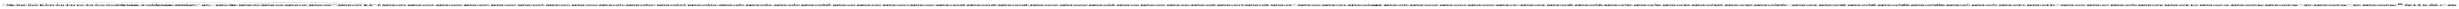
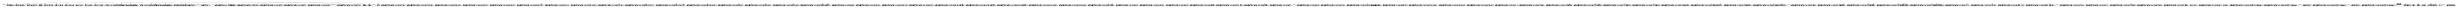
  digraph {
    rankdir=TB
    node [shape=box]
    edge [constraint=false]
    n1 [label="ls U"]
-   n2 [label="cat ssh2change.py U"]
+   n2 [label="cat ssh2john.py U"]
    n3 [label="nmap 192.168.128.0 A0 "]
    n4 [label="clear U"]
    n5 [label="ls U"]
    n6 [label="nmap U"]
    n7 [label="ifconfig U"]
    n8 [label="nmap 192.168.128.0/24 A0 "]
    n9 [label="ifconfig U"]
    n10 [label="nmap 10.1.135.0/24 A0 "]
    n11 [label="nmap 10.1.135.0/ A0 "]
    n12 [label="nmap 10.1.135.0/16 A0 "]
    n13 [label="ping 172.18.1.5 U"]
    n14 [label="nmap 172.18.1.5 A0 "]
    n15 [label="nmap -sV 172.18.1.5 A0 "]
    n16 [label="curl http://172.18.1.5:10000/password_change.cgi -d 'user=root&pam=&expired=2 U"]
    n17 [label="curl http://172.18.1.5:10000/password_change.cgi -d 'user=root&pam=&expired=2 U"]
    n18 [label="git clone https://github.com/jas502n/CVE-2019-15107 U"]
    n19 [label="ls U"]
    n20 [label="cd CVE-2019-15107/ U"]
    n21 [label="ls U"]
    n22 [label="python CVE_2019_15107.py U"]
    n23 [label="cat README.md U"]
    n24 [label="python CVE_2019_15107.py https://172.18.1.5:10000 U"]
    n25 [label="python CVE_2019_15107.py https://172.18.1.5:10000 id U"]
    n26 [label="python CVE_2019_15107.py http://172.18.1.5:10000 ls U"]
    n27 [label="python CVE_2019_15107.py http://172.18.1.5:10000 pwd U"]
    n28 [label="ls /root U"]
    n29 [label="python CVE_2019_15107.py http://172.18.1.5:10000 ls /root U"]
    n30 [label="python CVE_2019_15107.py http://172.18.1.5:10000 ls /root/ U"]
    n31 [label="python CVE_2019_15107.py http://172.18.1.5:10000 ls /root/; pwd U"]
    n32 [label="python CVE_2019_15107.py http://172.18.1.5:10000 cd /root/; pwd U"]
    n33 [label="python CVE_2019_15107.py http://172.18.1.5:10000 cd /root/; ls U"]
    n34 [label="python CVE_2019_15107.py http://172.18.1.5:10000 cd /root/; ls U"]
    n35 [label="python CVE_2019_15107.py http://172.18.1.5:10000 cd /root/; ls -al U"]
    n36 [label="python CVE_2019_15107.py http://172.18.1.5:10000 ls /root/; U"]
    n37 [label="python CVE_2019_15107.py http://172.18.1.5:10000 ls /root/ pwd; U"]
    n38 [label="python CVE_2019_15107.py http://172.18.1.5:10000 ls -al /root/; U"]
    n39 [label="python CVE_2019_15107.py http://172.18.1.5:10000 bash -c 'cd /root; ls'; U"]
    n40 [label="python CVE_2019_15107.py http://172.18.1.5:10000 bash -c 'cd /root; ls -al'; U"]
    n41 [label="python CVE_2019_15107.py http://172.18.1.5:10000 bash -c 'cd /root; pwd'; U"]
    n42 [label="python CVE_2019_15107.py http://172.18.1.5:10000 bash -c 'ls'; U"]
    n43 [label="python CVE_2019_15107.py http://172.18.1.5:10000 bash -c 'pwd'; U"]
    n44 [label="python CVE_2019_15107.py http://172.18.1.5:10000 bash -c 'pwd' U"]
    n45 [label="python CVE_2019_15107.py http://172.18.1.5:10000 /bin/bash -c 'echo anal' U"]
    n46 [label="python CVE_2019_15107.py http://172.18.1.5:10000 pwd U"]
    n47 [label="python CVE_2019_15107.py http://172.18.1.5:10000 cd /root U"]
    n48 [label="python CVE_2019_15107.py http://172.18.1.5:10000 cd /root/ & ls U"]
    n49 [label="python CVE_2019_15107.py http://172.18.1.5:10000 cd /root/ U"]
    n50 [label="python CVE_2019_15107.py http://172.18.1.5:10000 cd /root/ & echo hello U"]
    n51 [label="python CVE_2019_15107.py http://172.18.1.5:10000 'cd /root/ & echo hello' U"]
    n52 [label="python CVE_2019_15107.py http://172.18.1.5:10000 'cd /root/ && echo hello' U"]
    n53 [label="python CVE_2019_15107.py http://172.18.1.5:10000 'cd /root/ && pwd' U"]
    n54 [label="python CVE_2019_15107.py http://172.18.1.5:10000 cd /root/ && pwd U"]
    n55 [label="python CVE_2019_15107.py http://172.18.1.5:10000 cat /root/flag U"]
    n56 [label="python CVE_2019_15107.py http://172.18.1.5:10000 pwd U"]
    n57 [label="python CVE_2019_15107.py http://172.18.1.5:10000 cd /root/ U"]
    n58 [label="python CVE_2019_15107.py http://172.18.1.5:10000 pwd U"]
    n59 [label="python CVE_2019_15107.py http://172.18.1.5:10000 touch file U"]
    n60 [label="python CVE_2019_15107.py http://172.18.1.5:10000 ls /root/ > file U"]
    n61 [label="python CVE_2019_15107.py http://172.18.1.5:10000 cat file U"]
    n62 [label="python CVE_2019_15107.py http://172.18.1.5:10000 ls U"]
    n63 [label="ls U"]
    n64 [label="python CVE_2019_15107.py http://172.18.1.5:10000 pwd U"]
    n65 [label="python CVE_2019_15107.py http://172.18.1.5:10000 'ls /root' U"]
    n66 [label="python CVE_2019_15107.py http://172.18.1.5:10000 'cat /root/WARNING-READ-ME.txt' U"]
    n67 [label="python CVE_2019_15107.py http://172.18.1.5:10000 'find *.txt' U"]
    n68 [label="python CVE_2019_15107.py http://172.18.1.5:10000 'cd /root/ && pwd' U"]
    n69 [label="python CVE_2019_15107.py http://172.18.1.5:10000 'cd /root/; pwd' U"]
    n70 [label="python CVE_2019_15107.py http://172.18.1.5:10000 'cd /root; pwd' U"]
    n71 [label="python CVE_2019_15107.py http://172.18.1.5:10000 'ls /' U"]
    n72 [label="python CVE_2019_15107.py http://172.18.1.5:10000 'ls /home' U"]
    n73 [label="python CVE_2019_15107.py http://172.18.1.5:10000 'ls /home/alive' U"]
    n74 [label="python CVE_2019_15107.py http://172.18.1.5:10000 'ls -al /home/alice' U"]
    n75 [label="python CVE_2019_15107.py http://172.18.1.5:10000 'ls -al /home/bob' U"]
    n76 [label="python CVE_2019_15107.py http://172.18.1.5:10000 'ls -al /home/eve' U"]
    n77 [label="python CVE_2019_15107.py http://172.18.1.5:10000 'ls /home/eve/.ssh' U"]
    n78 [label="python CVE_2019_15107.py http://172.18.1.5:10000 'cat /home/eve/.ssh/id_rsa' U"]
    n79 [label="python CVE_2019_15107.py http://172.18.1.5:10000 'ls /home/eve/.ssh' U"]
    n80 [label="python CVE_2019_15107.py http://172.18.1.5:10000 'cat /home/eve/.ssh/id_rsa.pub' U"]
    n81 [label="ls U"]
    n82 [label="python CVE_2019_15107.py http://172.18.1.5:10000 'ls /home' U"]
    n83 [label="python CVE_2019_15107.py http://172.18.1.5:10000 'ls /home/debian' U"]
    n84 [label="python CVE_2019_15107.py http://172.18.1.5:10000 'ls -al /home/debian' U"]
    n85 [label="python CVE_2019_15107.py http://172.18.1.5:10000 'ls -al /home/debian/.ansible' U"]
    n86 [label="python CVE_2019_15107.py http://172.18.1.5:10000 'ls -al /home/debian/.ansible/tmp' U"]
    n87 [label="python CVE_2019_15107.py http://172.18.1.5:10000 'ls -al /' U"]
    n88 [label="python CVE_2019_15107.py http://172.18.1.5:10000 'ls -al /root' U"]
    n89 [label="python CVE_2019_15107.py http://172.18.1.5:10000 'find -L / *.txt' U"]
    n90 [label="python CVE_2019_15107.py http://172.18.1.5:10000 'find -L / -name *.txt' U"]
    n91 [label="ls U"]
    n92 [label="python CVE_2019_15107.py http://172.18.1.5:10000 'ls /root' U"]
    n93 [label="python CVE_2019_15107.py http://172.18.1.5:10000 'ls /' U"]
    n94 [label="python CVE_2019_15107.py http://172.18.1.5:10000 'ls -al /home' U"]
    n95 [label="python CVE_2019_15107.py http://172.18.1.5:10000 'ls /home' U"]
    n96 [label="python CVE_2019_15107.py http://172.18.1.5:10000 'ls /home' U"]
    n97 [label="ping 172.18.1.5 U"]
    n98 [label="python CVE_2019_15107.py http://172.18.1.5:10000 'pwd' U"]
    n99 [label="nc -l 8080 U"]
    n100 [label="python CVE_2019_15107.py http://172.18.1.5:10000 'nc -e /bin/sh 10.1.135.83 8080' U"]
    n101 [label="python CVE_2019_15107.py http://172.18.1.5:10000 'nc -e /bin/sh 10.1.135.83 8080' U"]
    n102 [label="ls U"]
    n103 [label="cd CVE-2019-15107/ U"]
    n104 [label="python CVE_2019_15107.py http://172.18.1.5:10000 'nc -e /bin/sh 10.1.135.83 8080' U"]
    n105 [label="ls U"]
    n106 [label="cd CVE-2019-15107/ U"]
    n107 [label="python CVE_2019_15107.py http://172.18.1.5:10000 'nc -e /bin/sh 10.1.135.83 8080' U"]
    n108 [label="aaaaaaaaaaa U"]
    n109 [label="ive had enough U"]
    n110 [label="help U"]
    n111 [label="please U"]
    n112 [label="i beg you U"]
    n113 [label="to je tak na picu lmao U"]
    n114 [label="cd .. U"]
    n115 [label="ls U"]
    n116 [label="python ssh2john.py U"]
    n1 -> n2
    n2 -> n3
    n3 -> n8
    n4 -> n5
    n5 -> n6
    n6 -> n7
    n7 -> n3
    n8 -> n9
    n9 -> n10
    n10 -> n11
    n11 -> n12
    n12 -> n13
    n13 -> n14
    n14 -> n15
    n15 -> n16
    n16 -> n17
    n17 -> n18
    n18 -> n19
    n19 -> n20
    n20 -> n21
    n21 -> n22
    n22 -> n23
    n23 -> n24
    n24 -> n25
    n25 -> n26
    n26 -> n27
    n27 -> n28
    n28 -> n29
    n29 -> n24
    n30 -> n31
    n31 -> n32
    n32 -> n33
    n33 -> n34
    n34 -> n35
    n35 -> n36
    n36 -> n37
    n37 -> n38
    n38 -> n39
    n39 -> n40
    n40 -> n41
    n41 -> n42
    n42 -> n43
    n43 -> n44
    n44 -> n45
    n45 -> n46
    n46 -> n47
    n47 -> n48
    n48 -> n49
    n49 -> n50
    n50 -> n51
    n51 -> n52
    n52 -> n53
    n53 -> n54
    n54 -> n55
    n55 -> n56
    n56 -> n57
    n57 -> n58
    n58 -> n59
    n59 -> n60
    n60 -> n61
    n61 -> n62
    n62 -> n63
    n63 -> n64
    n64 -> n65
    n65 -> n66
    n66 -> n67
    n67 -> n68
    n68 -> n69
    n69 -> n70
    n70 -> n71
    n71 -> n72
    n72 -> n73
    n73 -> n74
    n74 -> n75
    n75 -> n76
    n76 -> n77
    n77 -> n78
    n78 -> n79
    n79 -> n80
    n80 -> n81
    n81 -> n82
    n82 -> n83
    n83 -> n84
    n84 -> n85
    n85 -> n86
    n86 -> n87
    n87 -> n88
    n88 -> n89
    n89 -> n90
    n90 -> n91
    n91 -> n92
    n92 -> n93
    n93 -> n94
    n94 -> n95
    n95 -> n96
    n96 -> n97
    n97 -> n98
    n98 -> n99
    n99 -> n100
    n100 -> n101
    n101 -> n102
    n102 -> n103
    n103 -> n104
    n104 -> n105
    n105 -> n106
    n106 -> n107
    n107 -> n108
    n108 -> n109
    n109 -> n110
    n110 -> n111
    n111 -> n112
    n112 -> n113
    n113 -> n114
    n114 -> n115
    n115 -> n116
  }
